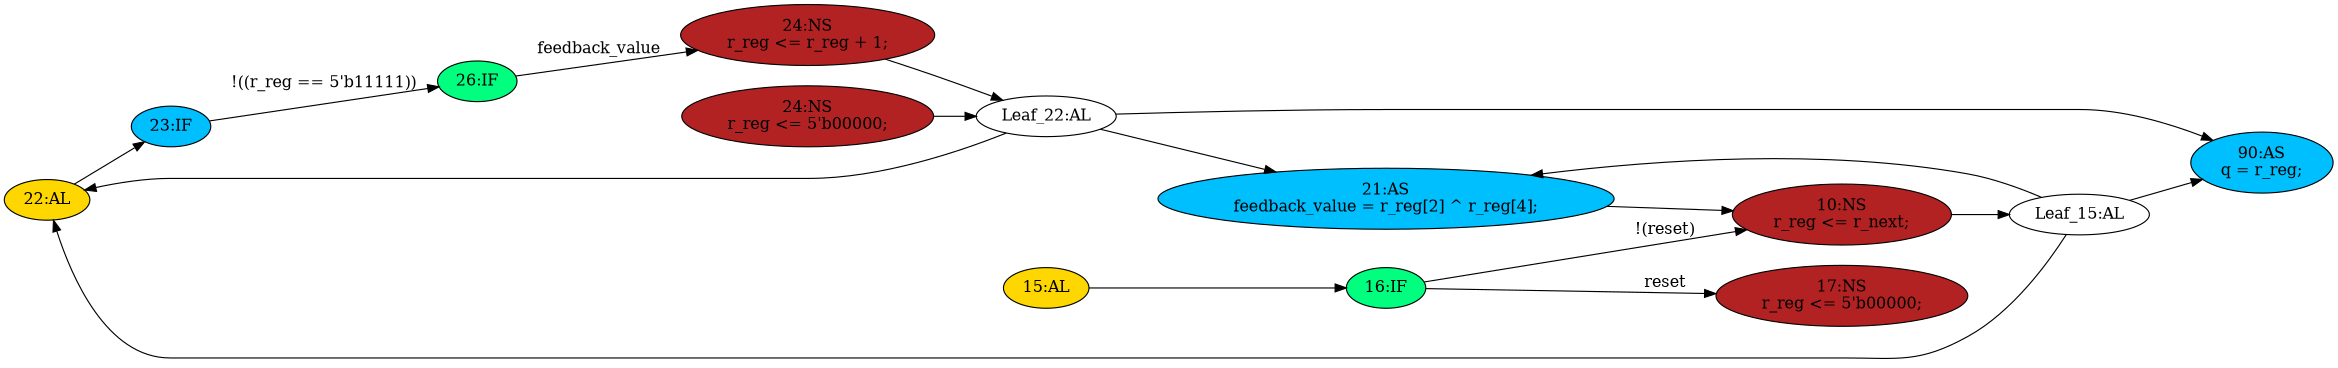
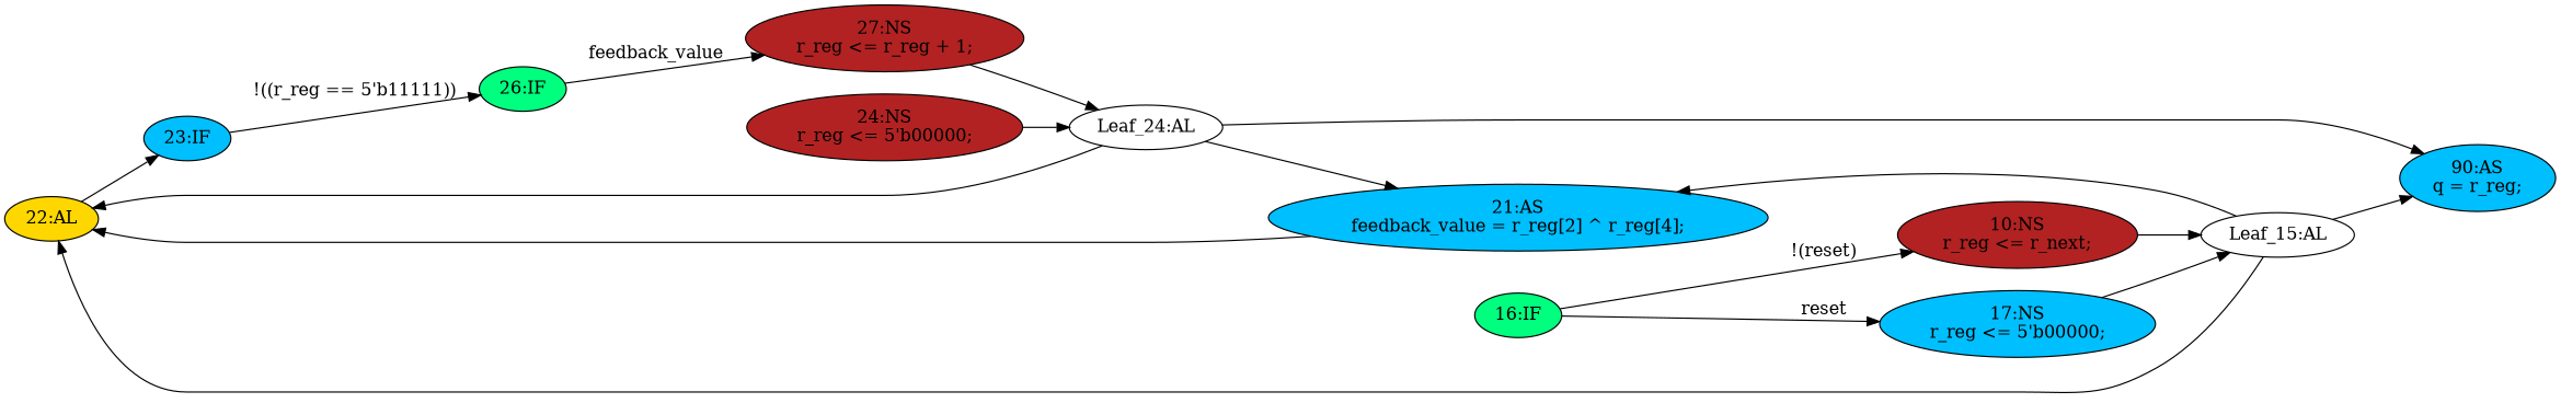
  strict digraph {
    rankdir=LR
    node [fillcolor=firebrick statements="[]" style=filled typ=NonblockingSubstitution]
    n1 [ast="<pyverilog.vparser.ast.Always object at 0x7f4366285d10>" clk_sens=True fillcolor=gold label="22:AL" sens="['clk']" typ=Always use_var="['r_reg', 'feedback_value']"]
    n2 [ast="<pyverilog.vparser.ast.IfStatement object at 0x7f4365ba5190>" fillcolor=deepskyblue label="23:IF" typ=IfStatement]
    n3 [ast="<pyverilog.vparser.ast.IfStatement object at 0x7f43621aa390>" fillcolor=springgreen label="26:IF" typ=IfStatement]
-   n4 [ast="<pyverilog.vparser.ast.NonblockingSubstitution object at 0x7f43621aa310>" label="24:NS\nr_reg <= r_reg + 1;" statements="[<pyverilog.vparser.ast.NonblockingSubstitution object at 0x7f43621aa310>]"]
+   n4 [ast="<pyverilog.vparser.ast.NonblockingSubstitution object at 0x7f43621aa310>" label="27:NS\nr_reg <= r_reg + 1;" statements="[<pyverilog.vparser.ast.NonblockingSubstitution object at 0x7f43621aa310>]"]
    n5 [ast="<pyverilog.vparser.ast.NonblockingSubstitution object at 0x7f4362541610>" label="24:NS\nr_reg <= 5'b00000;" statements="[<pyverilog.vparser.ast.NonblockingSubstitution object at 0x7f4362541610>]"]
-   n6 [def_var="['r_reg']" label="Leaf_22:AL" fillcolor="" statements="" style="" typ=""]
+   n6 [def_var="['r_reg']" label="Leaf_24:AL" fillcolor="" statements="" style="" typ=""]
    n7 [ast="<pyverilog.vparser.ast.Assign object at 0x7f4362127650>" def_var="['feedback_value']" fillcolor=deepskyblue label="21:AS\nfeedback_value = r_reg[2] ^ r_reg[4];" typ=Assign use_var="['r_reg', 'r_reg']"]
    n8 [ast="<pyverilog.vparser.ast.Assign object at 0x7f4362132150>" def_var="['q']" fillcolor=deepskyblue label="90:AS\nq = r_reg;" typ=Assign use_var="['r_reg']"]
-   n9 [ast="<pyverilog.vparser.ast.Always object at 0x7f4362124790>" clk_sens=True fillcolor=gold label="15:AL" sens="['clk', 'reset']" typ=Always use_var="['reset', 'r_next']"]
    n10 [ast="<pyverilog.vparser.ast.IfStatement object at 0x7f4362124610>" fillcolor=springgreen label="16:IF" typ=IfStatement]
    n11 [ast="<pyverilog.vparser.ast.NonblockingSubstitution object at 0x7f43620cecd0>" label="10:NS\nr_reg <= r_next;" statements="[<pyverilog.vparser.ast.NonblockingSubstitution object at 0x7f43620cecd0>]"]
-   n12 [ast="<pyverilog.vparser.ast.NonblockingSubstitution object at 0x7f4362124210>" label="17:NS\nr_reg <= 5'b00000;" statements="[<pyverilog.vparser.ast.NonblockingSubstitution object at 0x7f4362124210>]"]
+   n12 [ast="<pyverilog.vparser.ast.NonblockingSubstitution object at 0x7f4362124210>" fillcolor=deepskyblue label="17:NS\nr_reg <= 5'b00000;" statements="[<pyverilog.vparser.ast.NonblockingSubstitution object at 0x7f4362124210>]"]
    n13 [def_var="['r_reg']" label="Leaf_15:AL" fillcolor="" statements="" style="" typ=""]
    n1 -> n2 [cond="[]" lineno=None]
    n2 -> n3 [cond="['r_reg']" label="!((r_reg == 5'b11111))" lineno=23]
    n3 -> n4 [cond="['feedback_value']" label=feedback_value lineno=26]
    n4 -> n6 [cond="[]" lineno=None]
    n5 -> n6 [cond="[]" lineno=None]
    n6 -> n1
    n6 -> n7
    n6 -> n8
-   n7 -> n11
-   n9 -> n10 [cond="[]" lineno=None]
+   n7 -> n1
    n10 -> n11 [cond="['reset']" label="!(reset)" lineno=16]
    n10 -> n12 [cond="['reset']" label=reset lineno=16]
    n11 -> n13 [cond="[]" lineno=None]
+   n12 -> n13 [cond="[]" lineno=None]
    n13 -> n1
    n13 -> n7
    n13 -> n8
  }
